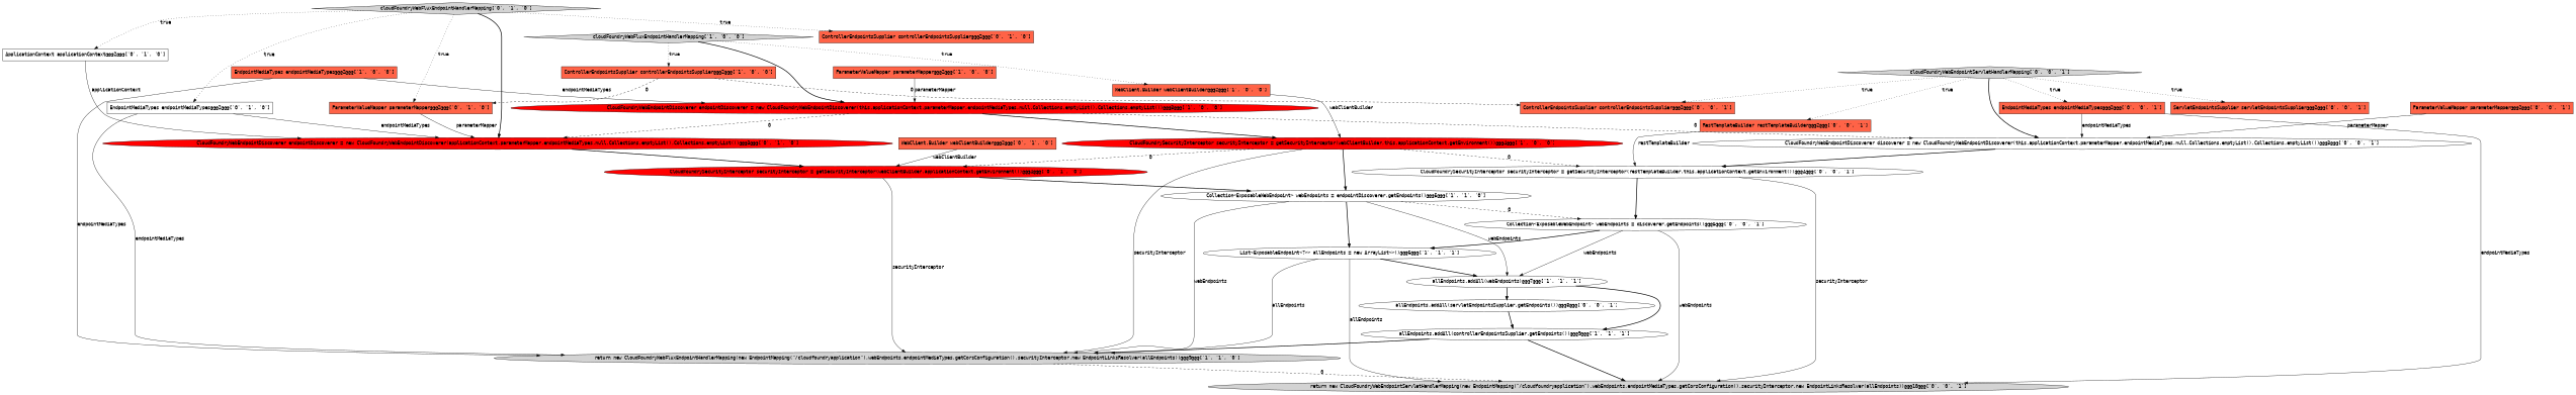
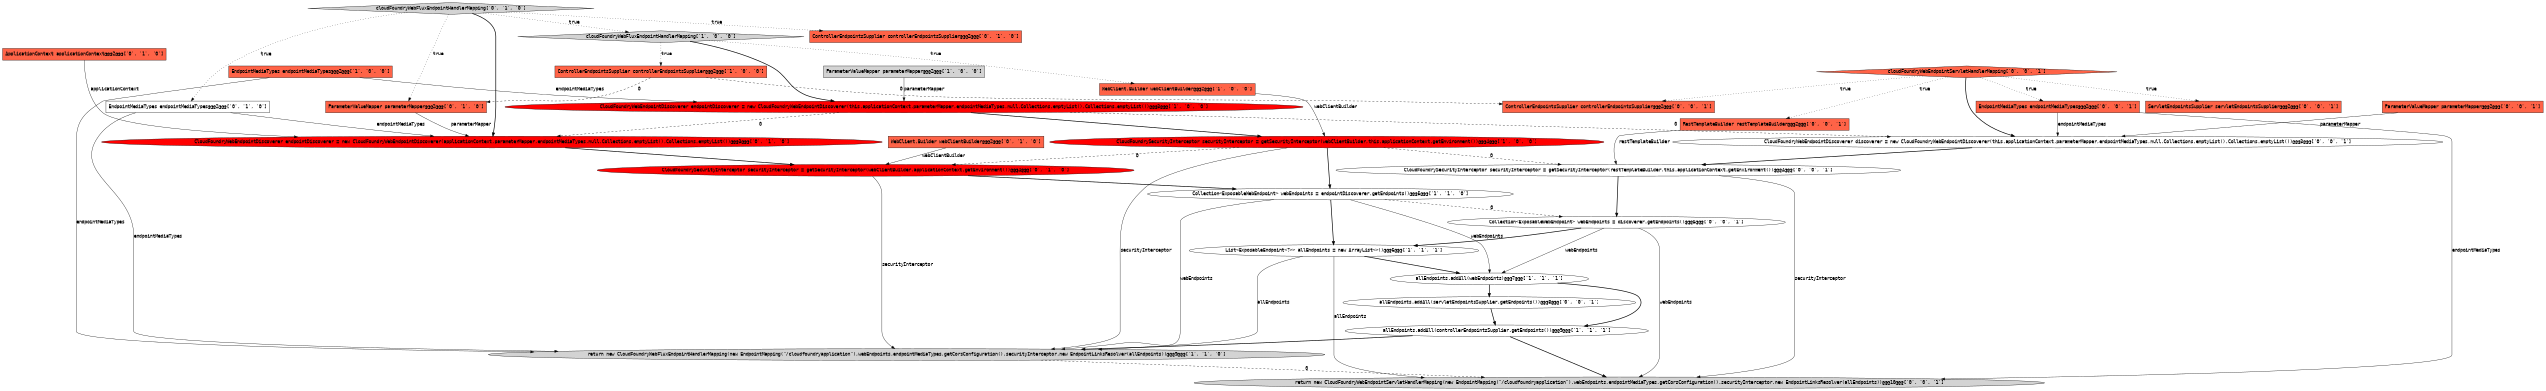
  digraph {
    fontname="DejaVu Sans Mono"
    node [fillcolor=tomato fontname="DejaVu Sans Mono" shape=ellipse style=filled]
    edge [fontname="DejaVu Sans Mono" style=solid]
    n1 [fillcolor=white label="Collection<ExposableWebEndpoint> webEndpoints = endpointDiscoverer.getEndpoints()@@@5@@@['1', '1', '0']"]
    n2 [fillcolor=white label="List<ExposableEndpoint<?>> allEndpoints = new ArrayList<>()@@@6@@@['1', '1', '1']"]
    n3 [fillcolor=lightgray label="return new CloudFoundryWebFluxEndpointHandlerMapping(new EndpointMapping(\"/cloudfoundryapplication\"),webEndpoints,endpointMediaTypes,getCorsConfiguration(),securityInterceptor,new EndpointLinksResolver(allEndpoints))@@@9@@@['1', '1', '0']"]
    n4 [fillcolor=white label="Collection<ExposableWebEndpoint> webEndpoints = discoverer.getEndpoints()@@@5@@@['0', '0', '1']"]
    n5 [fillcolor=white label="allEndpoints.addAll(webEndpoints)@@@7@@@['1', '1', '1']"]
    n6 [fillcolor=lightgray label="return new CloudFoundryWebEndpointServletHandlerMapping(new EndpointMapping(\"/cloudfoundryapplication\"),webEndpoints,endpointMediaTypes,getCorsConfiguration(),securityInterceptor,new EndpointLinksResolver(allEndpoints))@@@10@@@['0', '0', '1']"]
    n7 [fillcolor=white label="allEndpoints.addAll(controllerEndpointsSupplier.getEndpoints())@@@9@@@['1', '1', '1']"]
    n8 [fillcolor=white label="allEndpoints.addAll(servletEndpointsSupplier.getEndpoints())@@@8@@@['0', '0', '1']"]
    n9 [label="EndpointMediaTypes endpointMediaTypes@@@2@@@['0', '0', '1']" shape=box]
    n10 [fillcolor=white label="CloudFoundryWebEndpointDiscoverer discoverer = new CloudFoundryWebEndpointDiscoverer(this.applicationContext,parameterMapper,endpointMediaTypes,null,Collections.emptyList(),Collections.emptyList())@@@3@@@['0', '0', '1']"]
    n11 [fillcolor=white label="CloudFoundrySecurityInterceptor securityInterceptor = getSecurityInterceptor(restTemplateBuilder,this.applicationContext.getEnvironment())@@@4@@@['0', '0', '1']"]
    n12 [label="ControllerEndpointsSupplier controllerEndpointsSupplier@@@2@@@['0', '0', '1']" shape=box]
-   n13 [label="ParameterValueMapper parameterMapper@@@2@@@['1', '0', '0']" shape=box]
+   n13 [fillcolor=lightgray label="ParameterValueMapper parameterMapper@@@2@@@['1', '0', '0']" shape=box]
    n14 [fillcolor=red label="CloudFoundryWebEndpointDiscoverer endpointDiscoverer = new CloudFoundryWebEndpointDiscoverer(this.applicationContext,parameterMapper,endpointMediaTypes,null,Collections.emptyList(),Collections.emptyList())@@@3@@@['1', '0', '0']"]
    n15 [fillcolor=red label="CloudFoundryWebEndpointDiscoverer endpointDiscoverer = new CloudFoundryWebEndpointDiscoverer(applicationContext,parameterMapper,endpointMediaTypes,null,Collections.emptyList(),Collections.emptyList())@@@3@@@['0', '1', '0']"]
    n16 [fillcolor=red label="CloudFoundrySecurityInterceptor securityInterceptor = getSecurityInterceptor(webClientBuilder,this.applicationContext.getEnvironment())@@@4@@@['1', '0', '0']"]
    n17 [fillcolor=white label="EndpointMediaTypes endpointMediaTypes@@@2@@@['0', '1', '0']" shape=box]
    n18 [fillcolor=red label="CloudFoundrySecurityInterceptor securityInterceptor = getSecurityInterceptor(webClientBuilder,applicationContext.getEnvironment())@@@4@@@['0', '1', '0']"]
-   n19 [fillcolor=white label="ApplicationContext applicationContext@@@2@@@['0', '1', '0']" shape=box]
+   n19 [label="ApplicationContext applicationContext@@@2@@@['0', '1', '0']" shape=box]
    n20 [label="ParameterValueMapper parameterMapper@@@2@@@['0', '0', '1']" shape=box]
    n21 [label="WebClient.Builder webClientBuilder@@@2@@@['1', '0', '0']" shape=box]
    n22 [label="RestTemplateBuilder restTemplateBuilder@@@2@@@['0', '0', '1']" shape=box]
    n23 [label="EndpointMediaTypes endpointMediaTypes@@@2@@@['1', '0', '0']" shape=box]
-   n24 [fillcolor=lightgray label="cloudFoundryWebEndpointServletHandlerMapping['0', '0', '1']" shape=diamond]
+   n24 [label="cloudFoundryWebEndpointServletHandlerMapping['0', '0', '1']" shape=diamond]
    n25 [label="ServletEndpointsSupplier servletEndpointsSupplier@@@2@@@['0', '0', '1']" shape=box]
    n26 [label="ControllerEndpointsSupplier controllerEndpointsSupplier@@@2@@@['1', '0', '0']" shape=box]
    n27 [label="ParameterValueMapper parameterMapper@@@2@@@['0', '1', '0']" shape=box]
    n28 [label="WebClient.Builder webClientBuilder@@@2@@@['0', '1', '0']" shape=box]
    n29 [fillcolor=lightgray label="cloudFoundryWebFluxEndpointHandlerMapping['1', '0', '0']" shape=diamond]
    n30 [label="ControllerEndpointsSupplier controllerEndpointsSupplier@@@2@@@['0', '1', '0']" shape=box]
    n31 [fillcolor=lightgray label="cloudFoundryWebFluxEndpointHandlerMapping['0', '1', '0']" shape=diamond]
    n1 -> n2 [style=bold]
    n1 -> n3 [label=webEndpoints]
    n1 -> n4 [label=0 style=dashed]
    n1 -> n5 [label=webEndpoints]
    n2 -> n3 [label=allEndpoints]
    n2 -> n5 [style=bold]
    n2 -> n6 [label=allEndpoints]
    n3 -> n6 [label=0 style=dashed]
    n4 -> n2 [style=bold]
    n4 -> n5 [label=webEndpoints]
    n4 -> n6 [label=webEndpoints]
    n5 -> n7 [style=bold]
    n5 -> n8 [style=bold]
    n7 -> n3 [style=bold]
    n7 -> n6 [style=bold]
    n8 -> n7 [style=bold]
    n9 -> n6 [label=endpointMediaTypes]
    n9 -> n10 [label=endpointMediaTypes]
    n10 -> n11 [style=bold]
    n11 -> n4 [style=bold]
    n11 -> n6 [label=securityInterceptor]
    n13 -> n14 [label=parameterMapper]
    n14 -> n10 [label=0 style=dashed]
    n14 -> n15 [label=0 style=dashed]
    n14 -> n16 [style=bold]
    n15 -> n18 [style=bold]
    n16 -> n1 [style=bold]
    n16 -> n3 [label=securityInterceptor]
    n16 -> n11 [label=0 style=dashed]
    n16 -> n18 [label=0 style=dashed]
    n17 -> n3 [label=endpointMediaTypes]
    n17 -> n15 [label=endpointMediaTypes]
    n18 -> n1 [style=bold]
    n18 -> n3 [label=securityInterceptor]
    n19 -> n15 [label=applicationContext]
    n20 -> n10 [label=parameterMapper]
    n21 -> n16 [label=webClientBuilder]
    n22 -> n11 [label=restTemplateBuilder]
    n23 -> n3 [label=endpointMediaTypes]
    n23 -> n14 [label=endpointMediaTypes]
    n24 -> n9 [label=true style=dotted]
    n24 -> n10 [style=bold]
    n24 -> n12 [label=true style=dotted]
    n24 -> n22 [label=true style=dotted]
    n24 -> n25 [label=true style=dotted]
    n26 -> n12 [label=0 style=dashed]
    n26 -> n27 [label=0 style=dashed]
    n27 -> n15 [label=parameterMapper]
    n28 -> n18 [label=webClientBuilder]
    n29 -> n14 [style=bold]
    n29 -> n21 [label=true style=dotted]
    n29 -> n26 [label=true style=dotted]
    n31 -> n15 [style=bold]
    n31 -> n17 [label=true style=dotted]
-   n31 -> n19 [label=true style=dotted]
+   n31 -> n29 [label=true style=dotted]
    n31 -> n27 [label=true style=dotted]
    n31 -> n30 [label=true style=dotted]
  }
